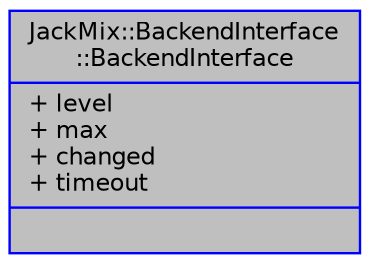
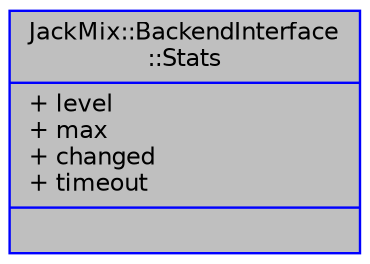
  digraph {
-   n1 [color=blue fillcolor=grey75 fontcolor=black fontname=Helvetica fontsize=10 height=0.2 label="{JackMix::BackendInterface\l::BackendInterface\n|+ level\l+ max\l+ changed\l+ timeout\l|}" shape=record style=filled width=0.4]
+   n1 [color=blue fillcolor=grey75 fontcolor=black fontname=Helvetica fontsize=10 height=0.2 label="{JackMix::BackendInterface\l::Stats\n|+ level\l+ max\l+ changed\l+ timeout\l|}" shape=record style=filled width=0.4]
  }
